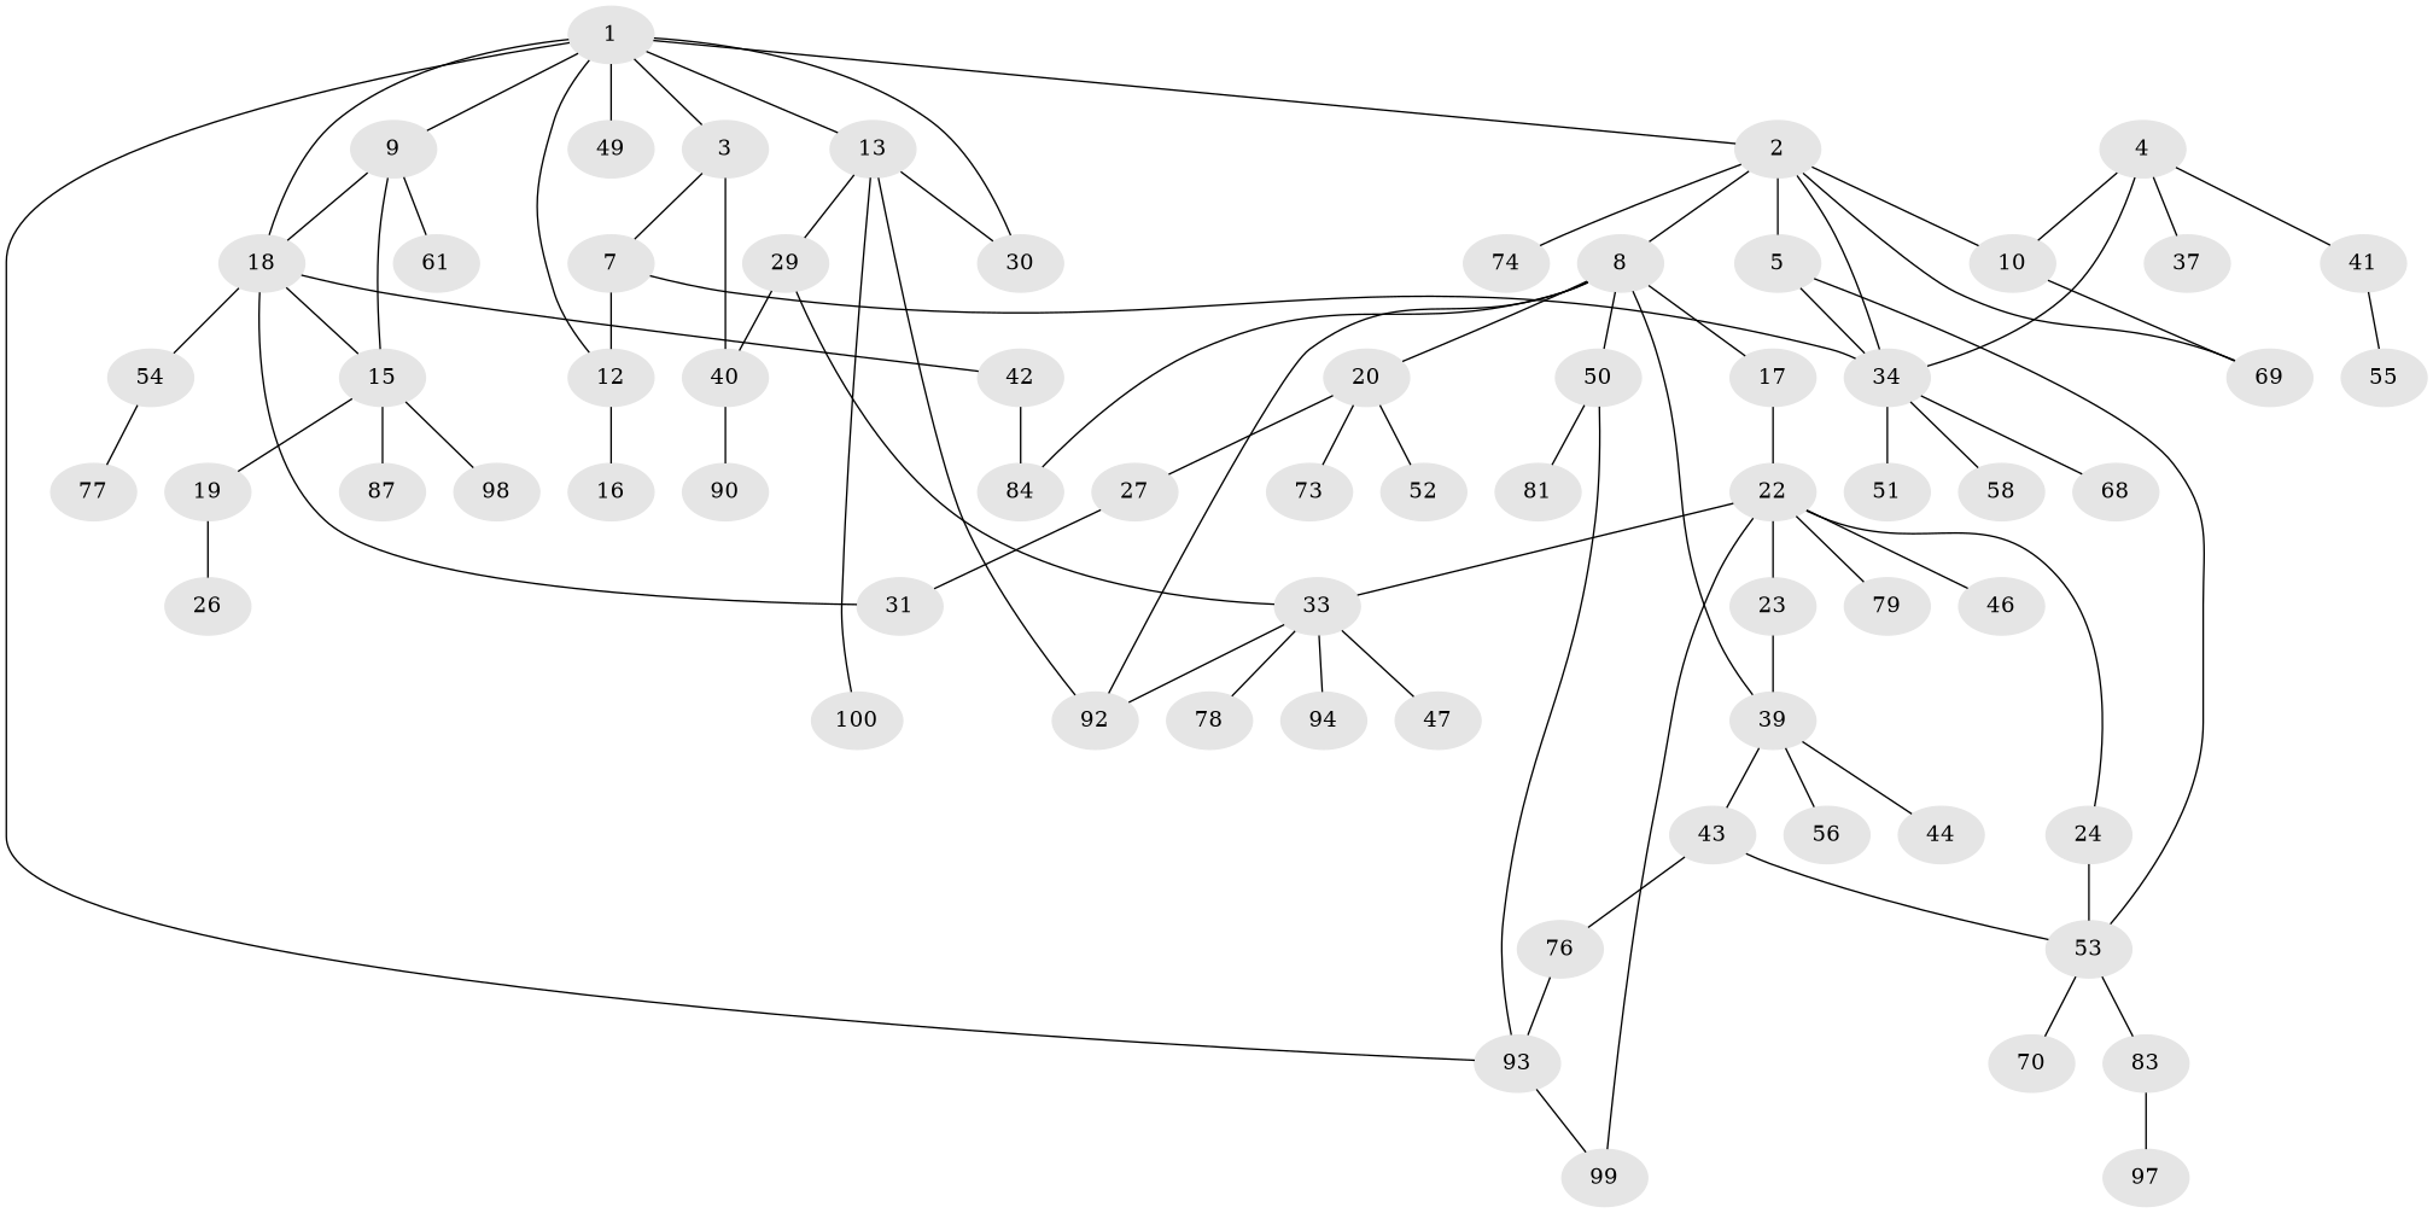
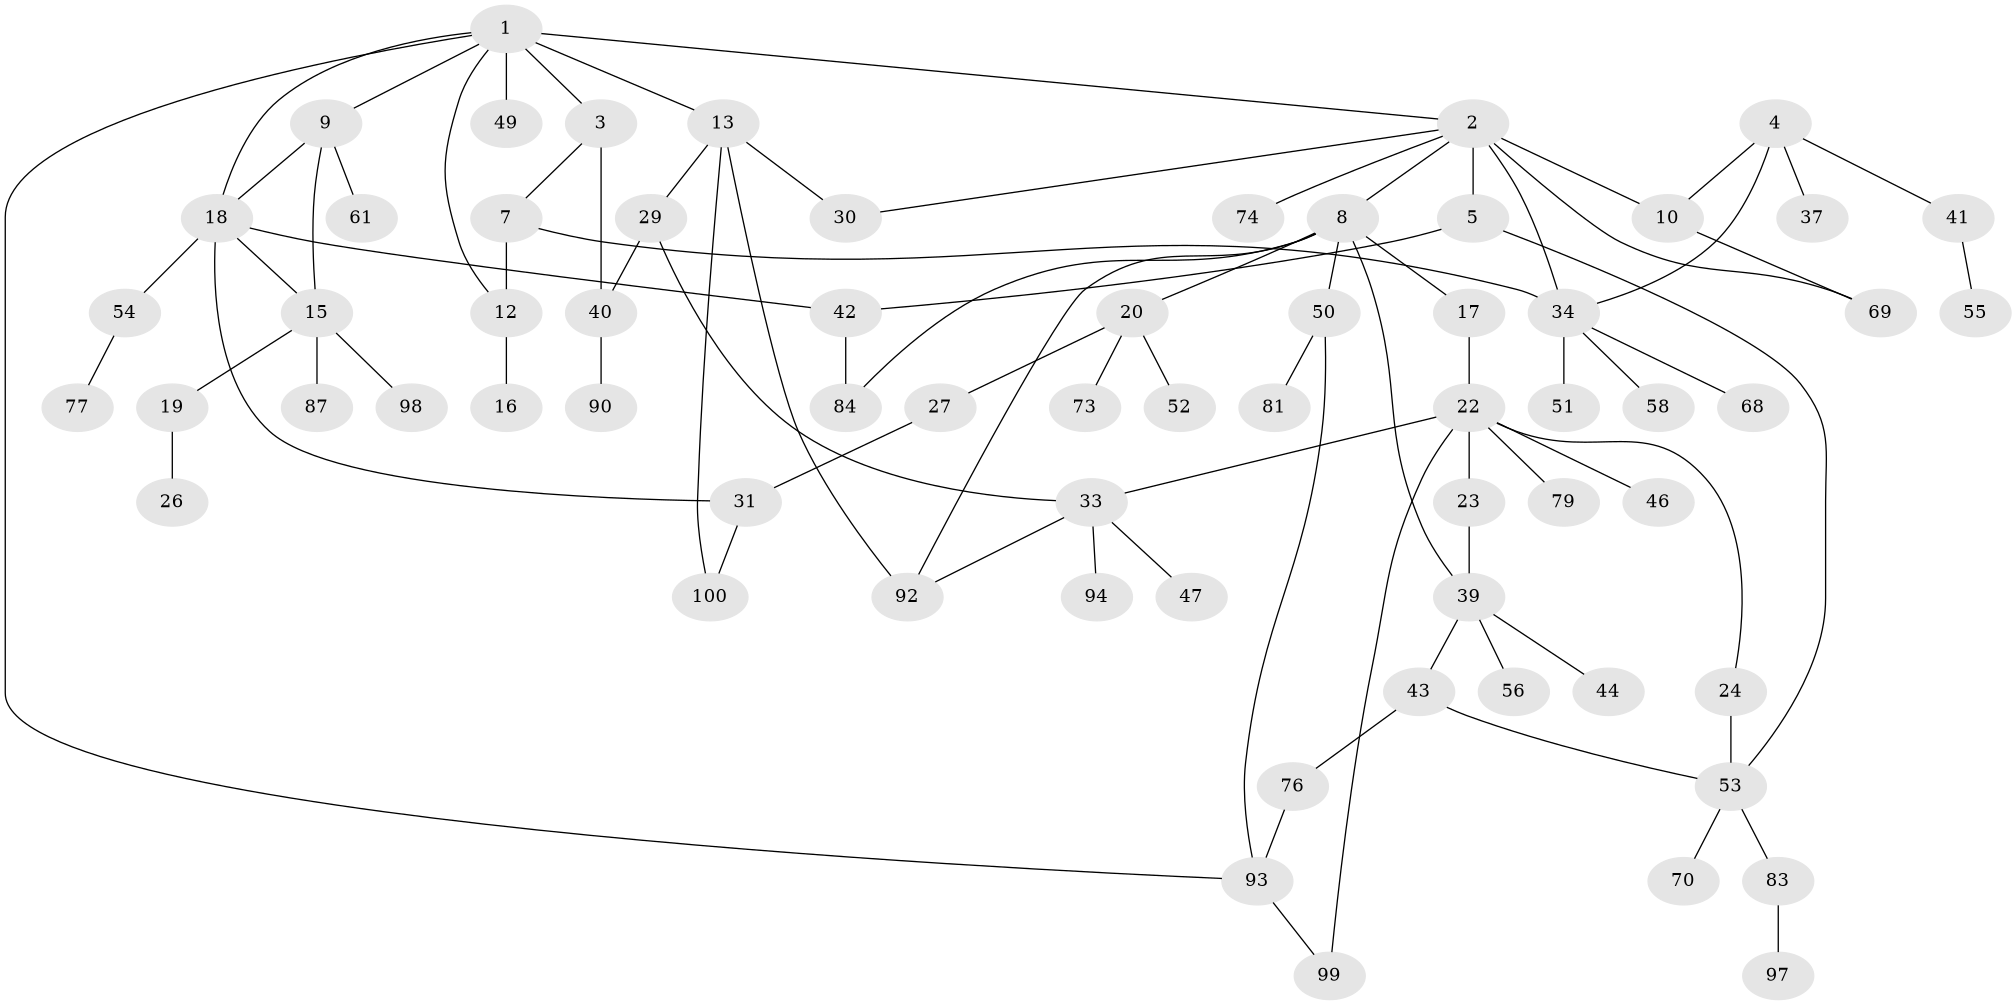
  graph {
    node [color=gray90 style=filled]
    1 [super="+6"]
    2 [super="+60"]
    3
    9 [super="+32"]
    n5 [label=18]
    12 [super="+47"]
    13 [super="+18"]
    49 [super="+71"]
    93
    5 [super="+35"]
    8 [super="+26"]
    10 [super="+80"]
    30 [super="+72"]
    34 [super="+48"]
    69
    74
    7 [super="+63"]
    40 [super="+85"]
    15 [super="+82"]
    61
    42 [super="+86"]
    31 [super="+36"]
    54 [super="+57"]
    16
    92
    29
    100
    99
    53 [super="+64"]
    17
    20 [super="+25"]
    39 [super="+91"]
    50 [super="+96"]
    84
    51
    58
    68
    4 [super="+14"]
    37
    41 [super="+66"]
    90
    55
    70 [super="+75"]
    83
    22 [super="+28"]
    27
    52
    73
    43
    44
    56 [super="+67"]
    81
    19 [super="+89"]
    87
    98
    77
    33 [super="+62"]
    n58 [label=26]
    23 [super="+59"]
    24
    46 [super="+65"]
    79
    n63 [label=47]
-   78
    94
    76 [super="+88"]
    97
    1 -- 2
    1 -- 3
    1 -- 9
    1 -- n5
    1 -- 12
    1 -- 13
    1 -- 49
    1 -- 93
    2 -- 5
    2 -- 8
    2 -- 10 [weight=2]
-   1 -- 30
+   2 -- 30
    2 -- 34
    2 -- 69
    2 -- 74
    3 -- 7
    3 -- 40
    9 -- n5
    9 -- 15
    9 -- 61
    n5 -- 15
    n5 -- 42
    n5 -- 31
    n5 -- 54
    12 -- 16
    13 -- 30
    13 -- 92
    13 -- 29
    13 -- 100
    93 -- 99
-   5 -- 34
+   5 -- 42
    5 -- 53
    8 -- 92
    8 -- 17
    8 -- 20
    8 -- 39
    8 -- 50
    8 -- 84
    10 -- 69
    34 -- 51
    34 -- 58
    34 -- 68
    7 -- 12
    7 -- 34
    40 -- 90
    15 -- 19
    15 -- 87
    15 -- 98
    42 -- 84
+   31 -- 100
    54 -- 77
    29 -- 40
    29 -- 33
    53 -- 70
    53 -- 83
    17 -- 22
    20 -- 27
    20 -- 52
    20 -- 73
    39 -- 43
    39 -- 44
    39 -- 56
    50 -- 93
    50 -- 81
    4 -- 10
    4 -- 34
    4 -- 37
    4 -- 41
    41 -- 55
    83 -- 97
    22 -- 99
    22 -- 33
    22 -- 23
    22 -- 24
    22 -- 46
    22 -- 79
    27 -- 31
    43 -- 53
    43 -- 76
    19 -- n58
    33 -- 92
    33 -- n63
-   33 -- 78
    33 -- 94
    23 -- 39
    24 -- 53
    76 -- 93
  }
